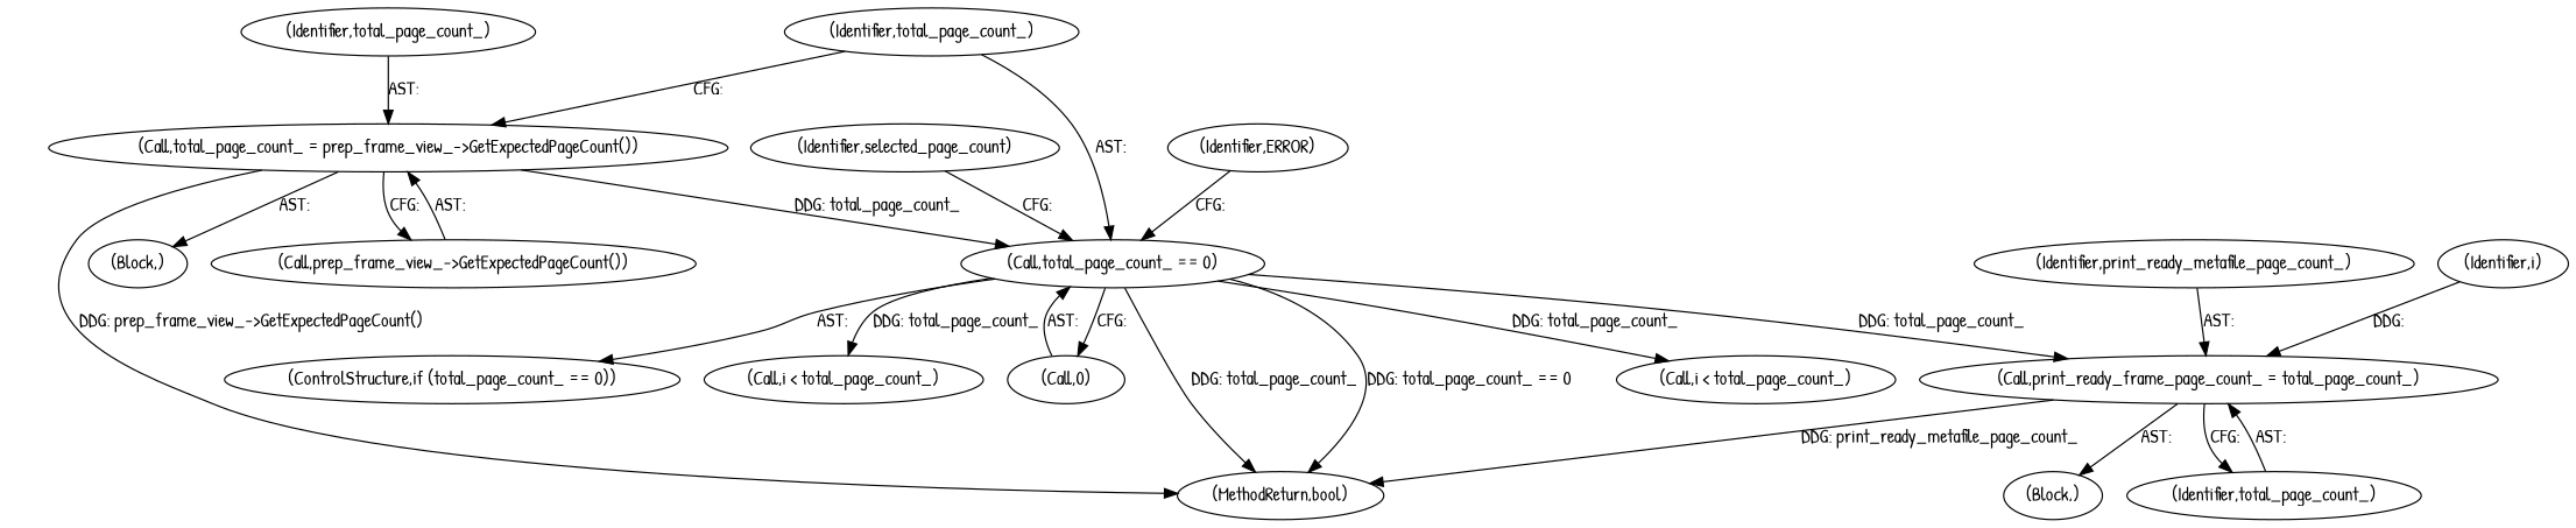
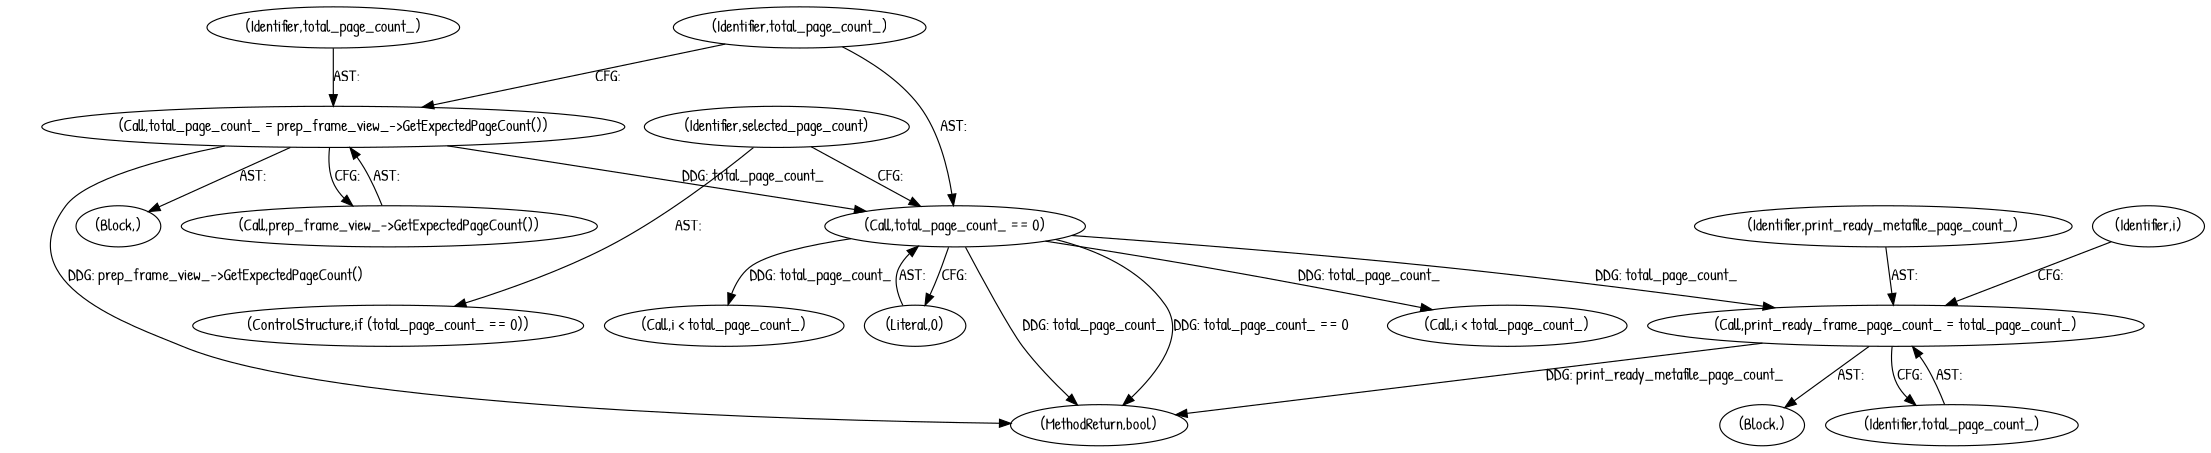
  digraph {
    fontname="Patrick Hand"
    node [fontname="Patrick Hand"]
    edge [fontname="Patrick Hand"]
    n1 [label="(Call,print_ready_frame_page_count_ = total_page_count_)"]
    n2 [label="(Block,)"]
    n3 [label="(Identifier,total_page_count_)"]
    n4 [label="(MethodReturn,bool)"]
    n5 [label="(Call,total_page_count_ == 0)"]
    n6 [label="(Call,i < total_page_count_)"]
    n7 [label="(Call,i < total_page_count_)"]
    n8 [label="(ControlStructure,if (total_page_count_ == 0))"]
-   n9 [label="(Call,0)"]
+   n9 [label="(Literal,0)"]
    n10 [label="(Call,total_page_count_ = prep_frame_view_->GetExpectedPageCount())"]
    n11 [label="(Call,prep_frame_view_->GetExpectedPageCount())"]
    n12 [label="(Block,)"]
    n13 [label="(Identifier,total_page_count_)"]
    n14 [label="(Identifier,selected_page_count)"]
    n15 [label="(Identifier,total_page_count_)"]
-   n16 [label="(Identifier,ERROR)"]
    n17 [label="(Identifier,print_ready_metafile_page_count_)"]
    n18 [label="(Identifier,i)"]
    n1 -> n2 [label="AST: "]
    n1 -> n3 [label="CFG: "]
    n1 -> n4 [label="DDG: print_ready_metafile_page_count_"]
    n3 -> n1 [label="AST: "]
    n5 -> n1 [label="DDG: total_page_count_"]
    n5 -> n4 [label="DDG: total_page_count_"]
    n5 -> n4 [label="DDG: total_page_count_ == 0"]
    n5 -> n6 [label="DDG: total_page_count_"]
    n5 -> n7 [label="DDG: total_page_count_"]
-   n5 -> n8 [label="AST: "]
+   n14 -> n8 [label="AST: "]
    n5 -> n9 [label="CFG: "]
    n9 -> n5 [label="AST: "]
    n10 -> n4 [label="DDG: prep_frame_view_->GetExpectedPageCount()"]
    n10 -> n5 [label="DDG: total_page_count_"]
    n10 -> n11 [label="CFG: "]
    n10 -> n12 [label="AST: "]
    n11 -> n10 [label="AST: "]
    n13 -> n10 [label="AST: "]
    n14 -> n5 [label="CFG: "]
    n15 -> n5 [label="AST: "]
    n15 -> n10 [label="CFG: "]
-   n16 -> n5 [label="CFG: "]
    n17 -> n1 [label="AST: "]
-   n18 -> n1 [label="DDG: "]
+   n18 -> n1 [label="CFG: "]
  }
